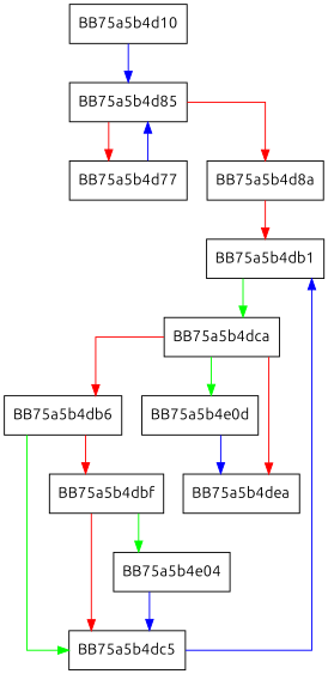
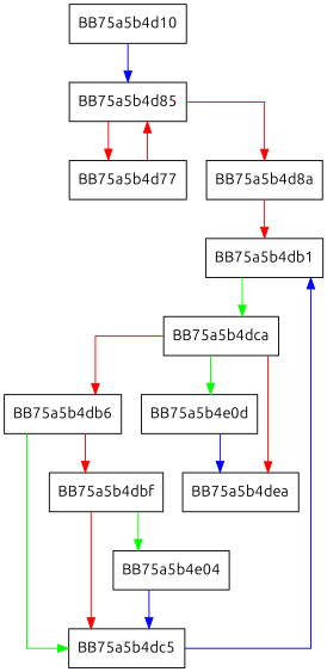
  digraph {
    fontname=Ubuntu
    splines=ortho
    node [fontname=Ubuntu shape=box]
    edge [color=red fontname=Ubuntu]
    BB75a5b4d10
    BB75a5b4d85
    BB75a5b4d77
    BB75a5b4d8a
    BB75a5b4db1
    BB75a5b4dca
    BB75a5b4db6
    BB75a5b4e0d
    BB75a5b4dea
    BB75a5b4dc5
    BB75a5b4dbf
    BB75a5b4e04
    BB75a5b4d10 -> BB75a5b4d85 [color=blue]
    BB75a5b4d85 -> BB75a5b4d77
    BB75a5b4d85 -> BB75a5b4d8a
-   BB75a5b4d77 -> BB75a5b4d85 [color=blue]
+   BB75a5b4d77 -> BB75a5b4d85
    BB75a5b4d8a -> BB75a5b4db1
    BB75a5b4db1 -> BB75a5b4dca [color=green]
    BB75a5b4dca -> BB75a5b4db6
    BB75a5b4dca -> BB75a5b4e0d [color=green]
    BB75a5b4dca -> BB75a5b4dea
    BB75a5b4db6 -> BB75a5b4dc5 [color=green]
    BB75a5b4db6 -> BB75a5b4dbf
    BB75a5b4e0d -> BB75a5b4dea [color=blue]
    BB75a5b4dc5 -> BB75a5b4db1 [color=blue]
    BB75a5b4dbf -> BB75a5b4dc5
    BB75a5b4dbf -> BB75a5b4e04 [color=green]
    BB75a5b4e04 -> BB75a5b4dc5 [color=blue]
  }
